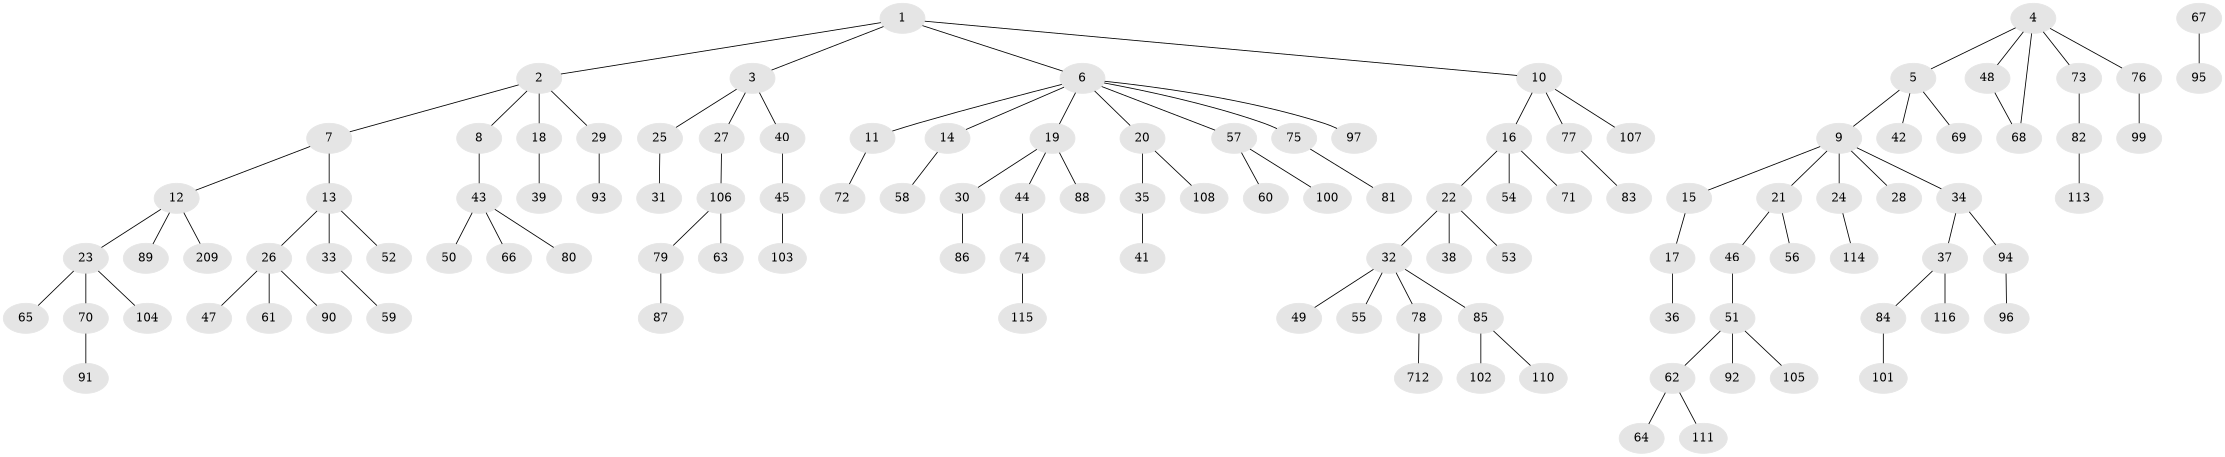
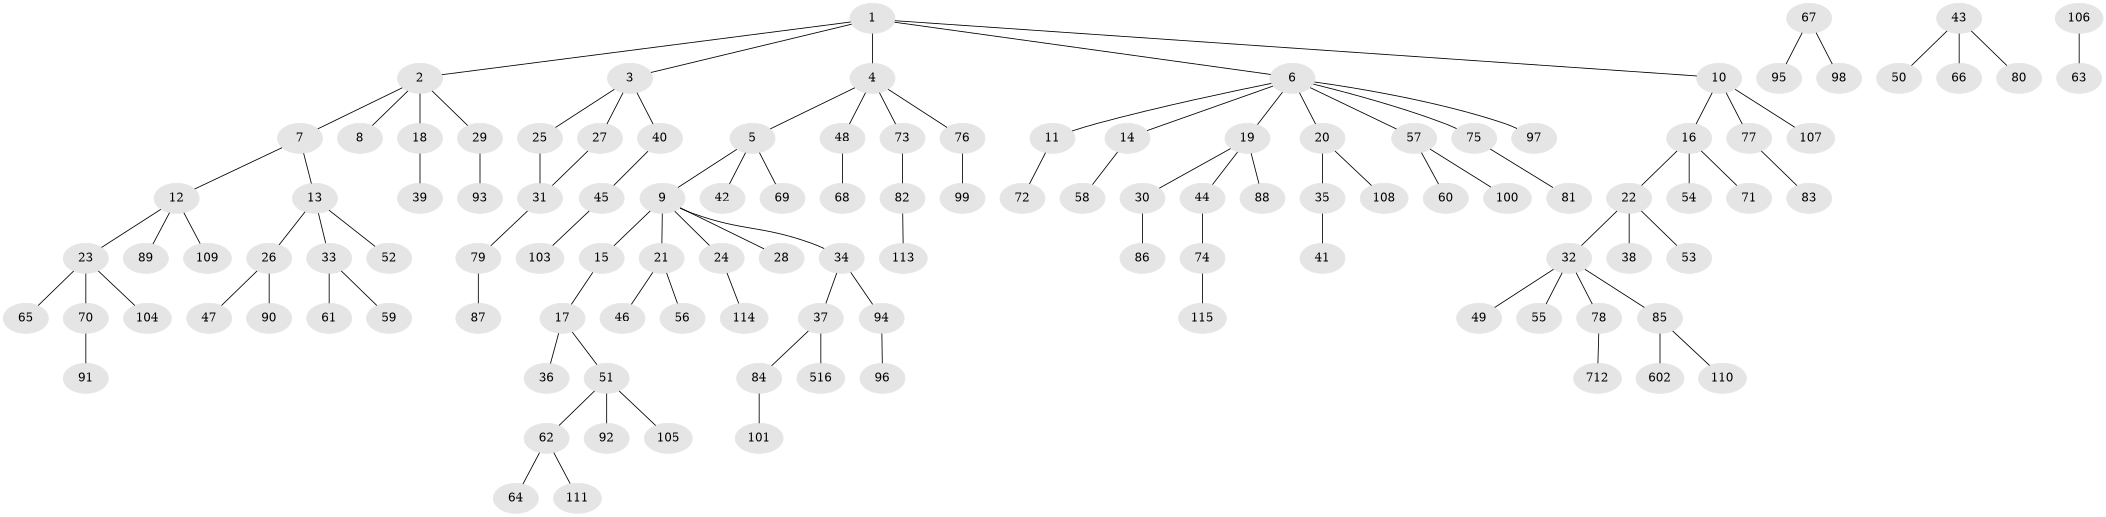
  graph {
    node [color=gray90 style=filled]
    1
    2
    3
    4
    6
    10
    7
    8
    18
    29
    25
    27
    40
    5
    48
    73
    76
    11
    14
    19
    20
    57
    75
    97
    16
    77
    107
    67
    95
+   98
    12
    13
    43
    39
    93
    31
    106
    45
    9
    42
    69
    68
    82
    99
    15
    21
    24
    28
    34
    72
    58
    30
    44
    88
    35
    108
    60
    100
    81
    23
    89
-   109 [label=209]
+   109
    26
    33
    52
    50
    66
    80
    17
    46
    56
    114
    37
    94
    22
    54
    71
    83
    65
    70
    104
    47
    61
    90
    59
    36
    51
    32
    38
    53
    62
    92
    105
    86
    74
    41
    49
    55
    78
    85
    91
    79
    63
    87
    n105 [label=712]
-   102
+   102 [label=602]
    110
    84
-   116
+   116 [label=516]
    96
    101
    103
    115
    64
    111
    113
    1 -- 2
    1 -- 3
-   68 -- 4
+   1 -- 4
    1 -- 6
    1 -- 10
    2 -- 7
    2 -- 8
    2 -- 18
    2 -- 29
    3 -- 25
    3 -- 27
    3 -- 40
    4 -- 5
    4 -- 48
    4 -- 73
    4 -- 76
    6 -- 11
    6 -- 14
    6 -- 19
    6 -- 20
    6 -- 57
    6 -- 75
    6 -- 97
    10 -- 16
    10 -- 77
    10 -- 107
    7 -- 12
    7 -- 13
-   8 -- 43
    18 -- 39
    29 -- 93
    25 -- 31
-   27 -- 106
+   27 -- 31
    40 -- 45
    5 -- 9
    5 -- 42
    5 -- 69
    48 -- 68
    73 -- 82
    76 -- 99
    11 -- 72
    14 -- 58
    19 -- 30
    19 -- 44
    19 -- 88
    20 -- 35
    20 -- 108
    57 -- 60
    57 -- 100
    75 -- 81
    16 -- 22
    16 -- 54
    16 -- 71
    77 -- 83
    67 -- 95
+   67 -- 98
    12 -- 23
    12 -- 89
    12 -- 109
    13 -- 26
    13 -- 33
    13 -- 52
    43 -- 50
    43 -- 66
    43 -- 80
-   106 -- 79
+   31 -- 79
    106 -- 63
    45 -- 103
    9 -- 15
    9 -- 21
    9 -- 24
    9 -- 28
    9 -- 34
    82 -- 113
    15 -- 17
    21 -- 46
    21 -- 56
    24 -- 114
    34 -- 37
    34 -- 94
    30 -- 86
    44 -- 74
    35 -- 41
    23 -- 65
    23 -- 70
    23 -- 104
    26 -- 47
-   26 -- 61
+   33 -- 61
    26 -- 90
    33 -- 59
    17 -- 36
-   46 -- 51
+   17 -- 51
    37 -- 84
    37 -- 116
    94 -- 96
    22 -- 32
    22 -- 38
    22 -- 53
    70 -- 91
    51 -- 62
    51 -- 92
    51 -- 105
    32 -- 49
    32 -- 55
    32 -- 78
    32 -- 85
    62 -- 64
    62 -- 111
    74 -- 115
    78 -- n105
    85 -- 102
    85 -- 110
    79 -- 87
    84 -- 101
  }
